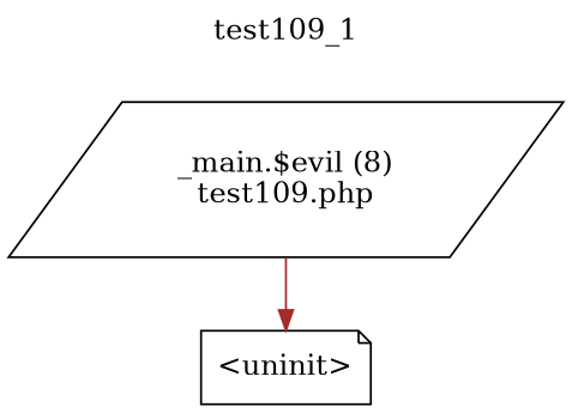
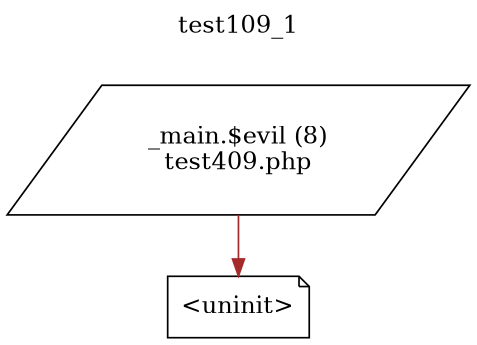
  digraph {
    label=test109_1
    labelloc=t
-   n1 [label="_main.$evil (8)\ntest109.php" shape=parallelogram]
+   n1 [label="_main.$evil (8)\ntest409.php" shape=parallelogram]
    n2 [label="<uninit>" shape=note]
    n1 -> n2 [color=brown style=solid]
  }
